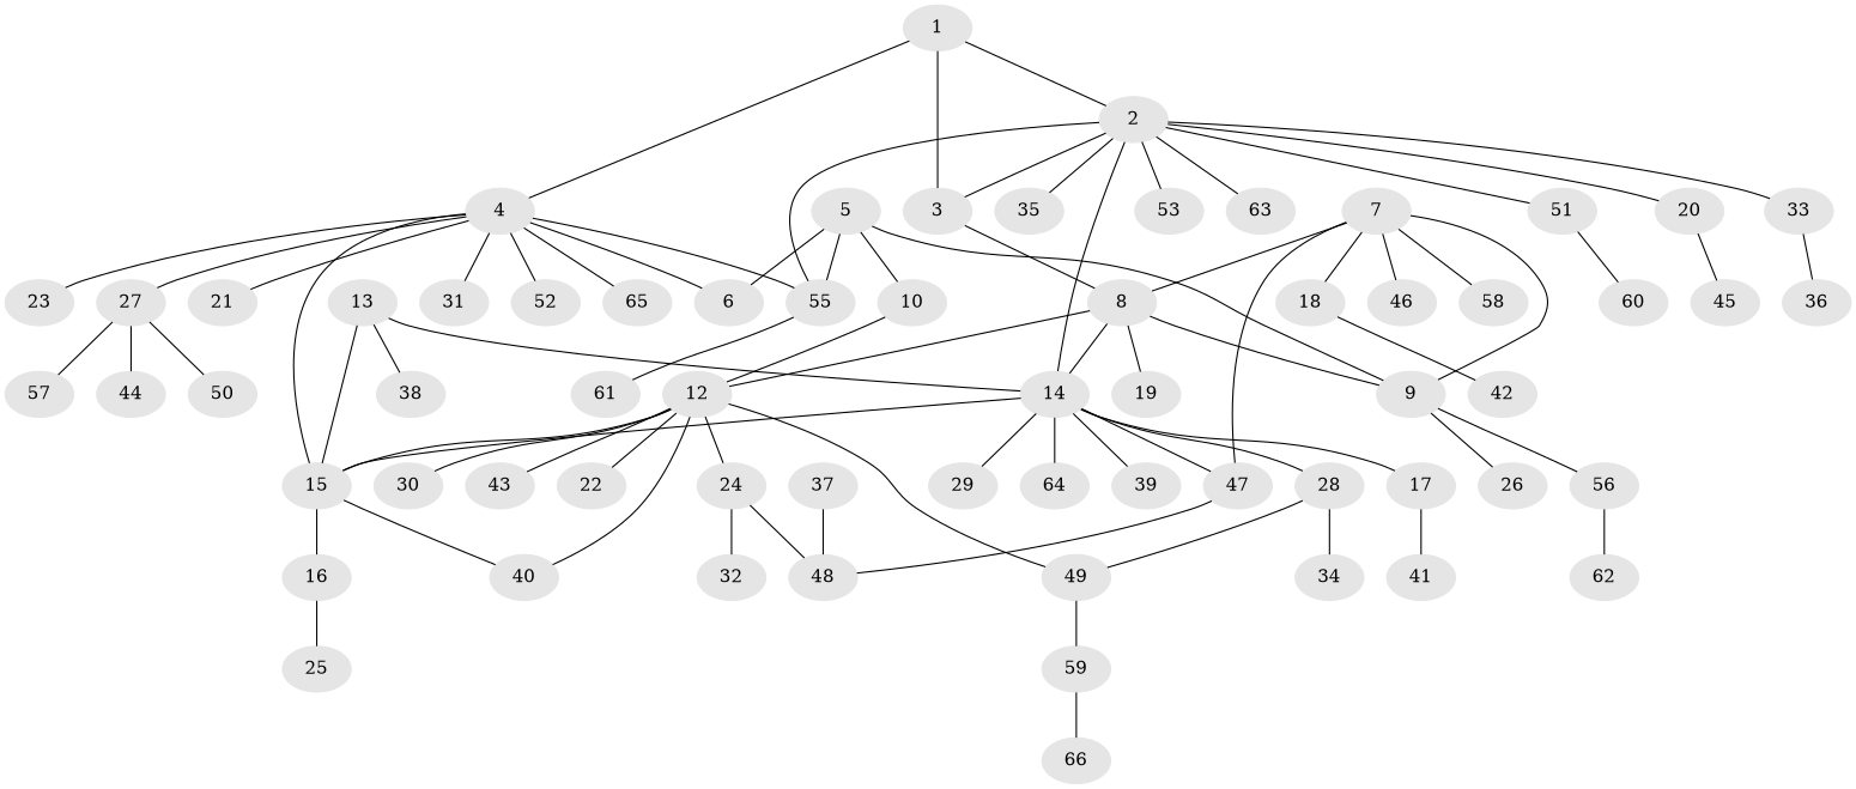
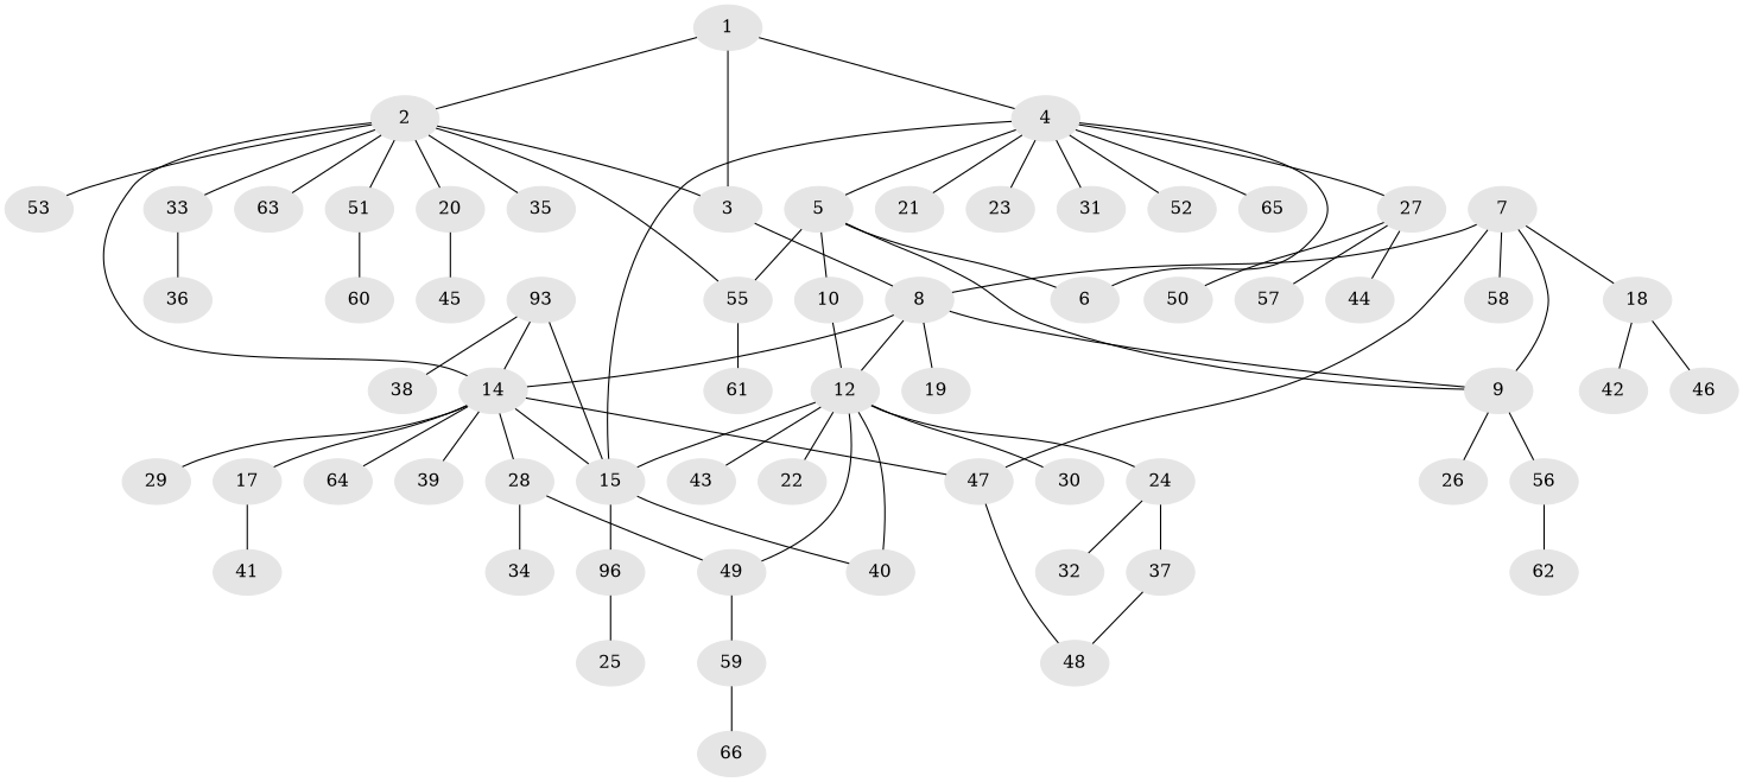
  graph {
    node [color=gray90 style=filled]
    1
    2
    3
    4
    14
    20
    33
    35
    51
    53
    55
    63
    8
    5
    6
    15
    21
    23
    27
    31
    52
    65
    47
    39
    17
    28
    29
    64
    45
    36
    60
    61
    9
    12
    19
    10
    40
-   16
+   16 [label=96]
    44
    50
    57
    26
    56
    7
    18
    46
    58
    42
    48
    22
    24
    30
    43
    49
    62
    32
    37
    59
-   13
+   13 [label=93]
    38
    41
    34
    25
    66
    1 -- 2
    1 -- 3
    1 -- 4
    2 -- 3
    2 -- 14
    2 -- 20
    2 -- 33
    2 -- 35
    2 -- 51
    2 -- 53
    2 -- 55
    2 -- 63
    3 -- 8
-   4 -- 55
+   4 -- 5
    4 -- 6
    4 -- 15
    4 -- 21
    4 -- 23
    4 -- 27
    4 -- 31
    4 -- 52
    4 -- 65
    14 -- 15
    14 -- 47
    14 -- 39
    14 -- 17
    14 -- 28
    14 -- 29
    14 -- 64
    20 -- 45
    33 -- 36
    51 -- 60
    55 -- 61
    8 -- 14
    8 -- 9
    8 -- 12
    8 -- 19
    5 -- 55
    5 -- 6
    5 -- 9
    5 -- 10
    15 -- 40
    15 -- 16
    27 -- 44
    27 -- 50
    27 -- 57
    47 -- 48
    17 -- 41
    28 -- 49
    28 -- 34
    9 -- 26
    9 -- 56
    12 -- 15
    12 -- 40
    12 -- 22
    12 -- 24
    12 -- 30
    12 -- 43
    12 -- 49
    10 -- 12
    16 -- 25
    56 -- 62
    7 -- 8
    7 -- 47
    7 -- 9
    7 -- 18
-   7 -- 46
+   18 -- 46
    7 -- 58
    18 -- 42
    24 -- 32
-   24 -- 48
+   24 -- 37
    49 -- 59
    37 -- 48
    59 -- 66
    13 -- 14
    13 -- 15
    13 -- 38
  }
